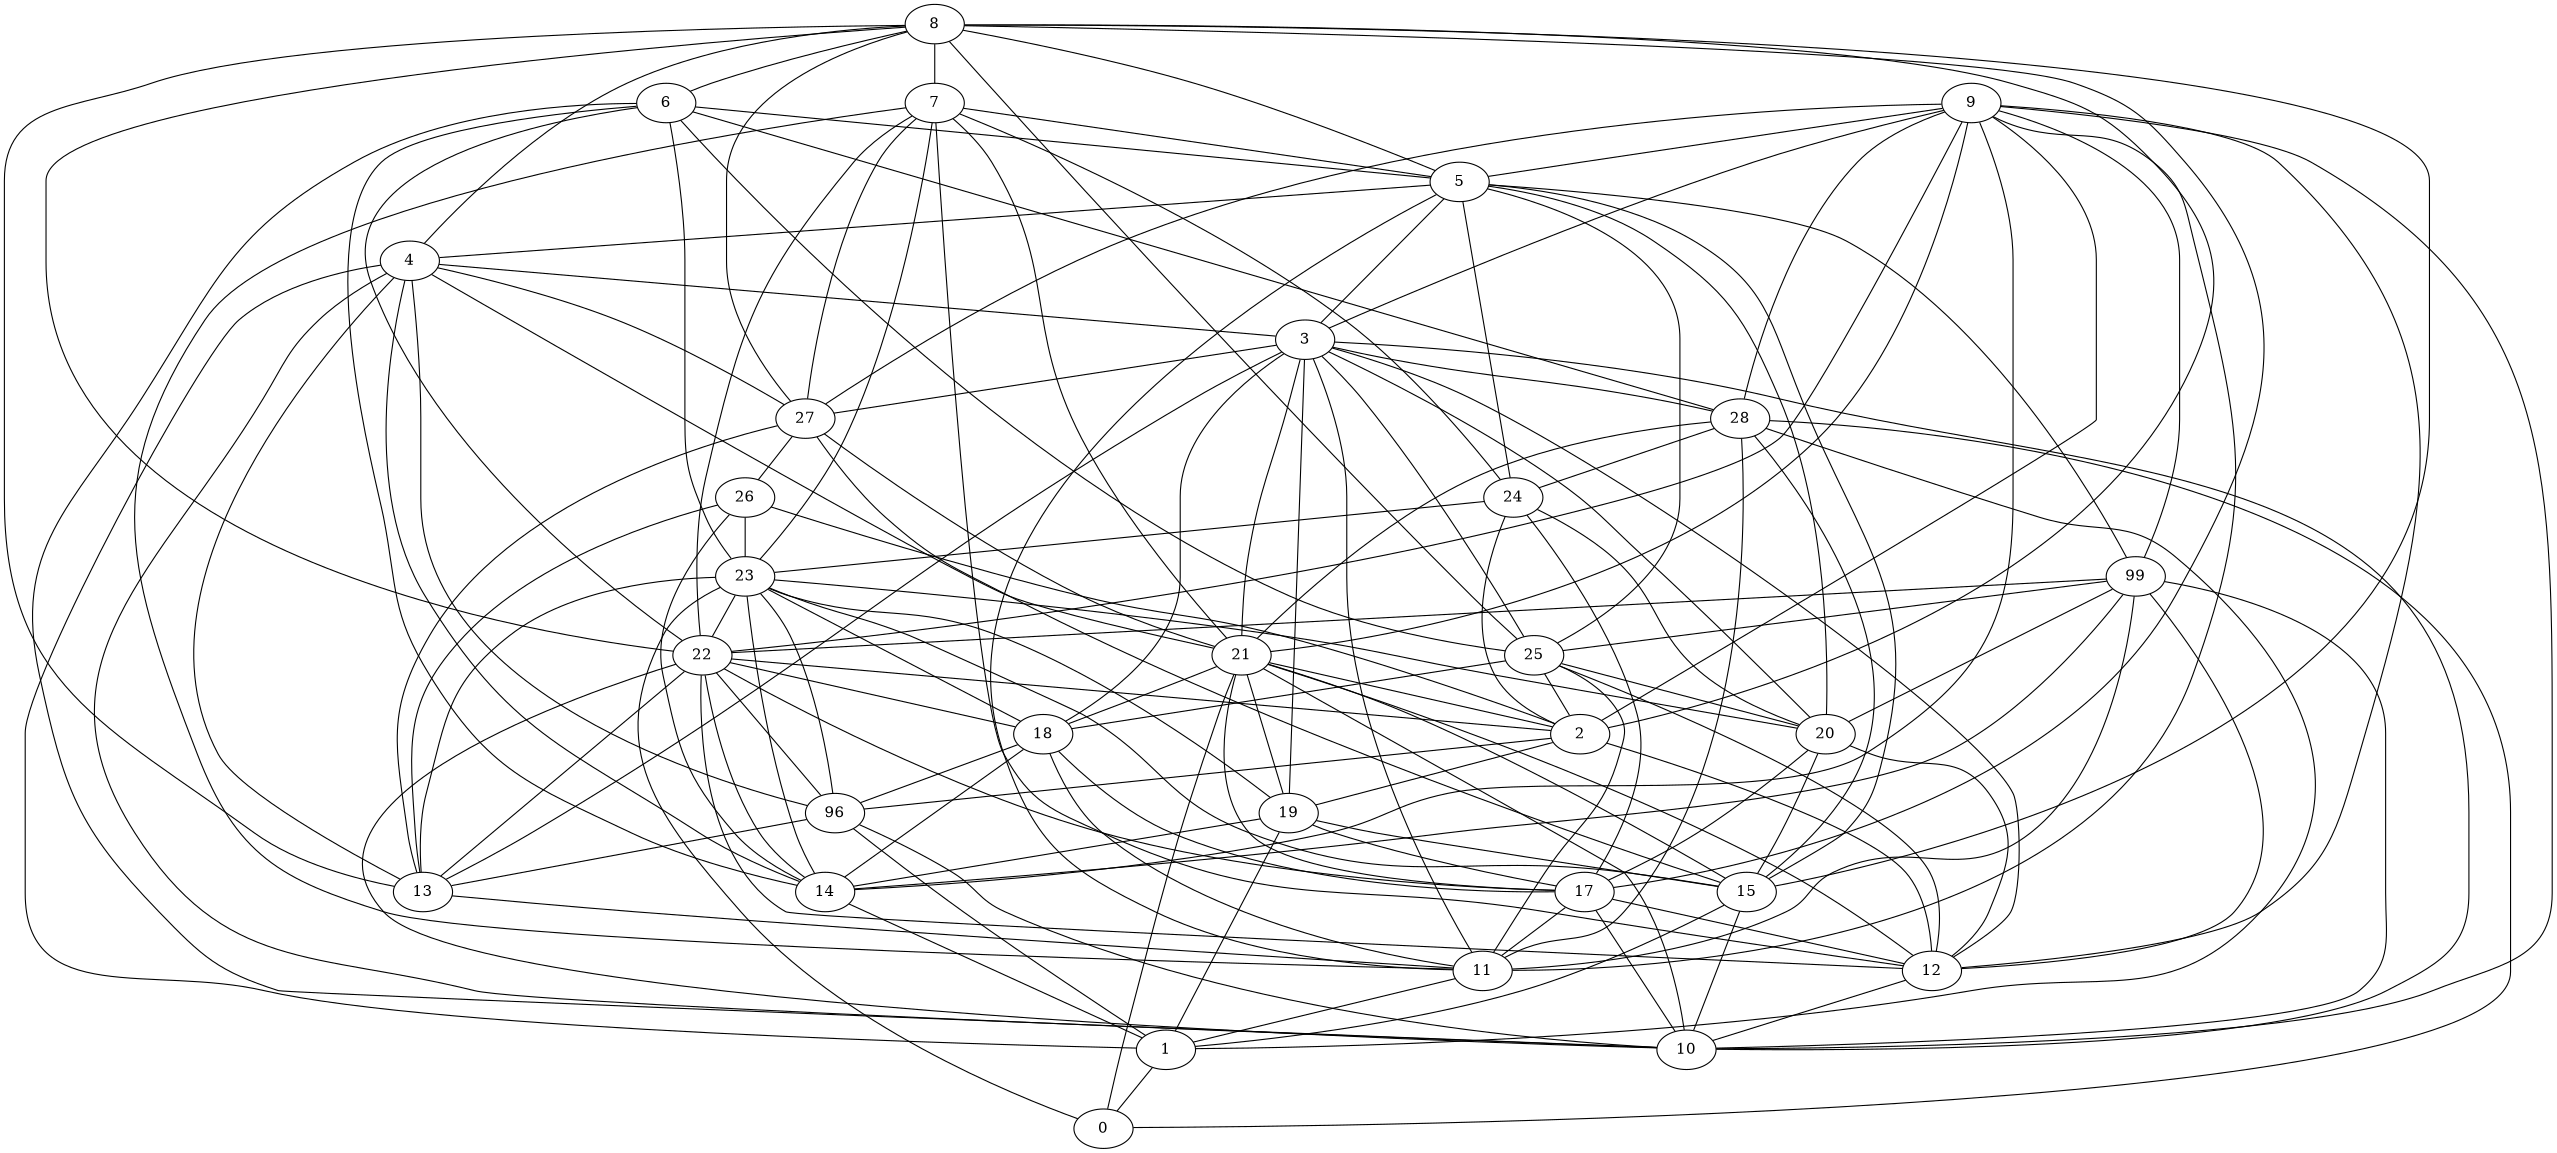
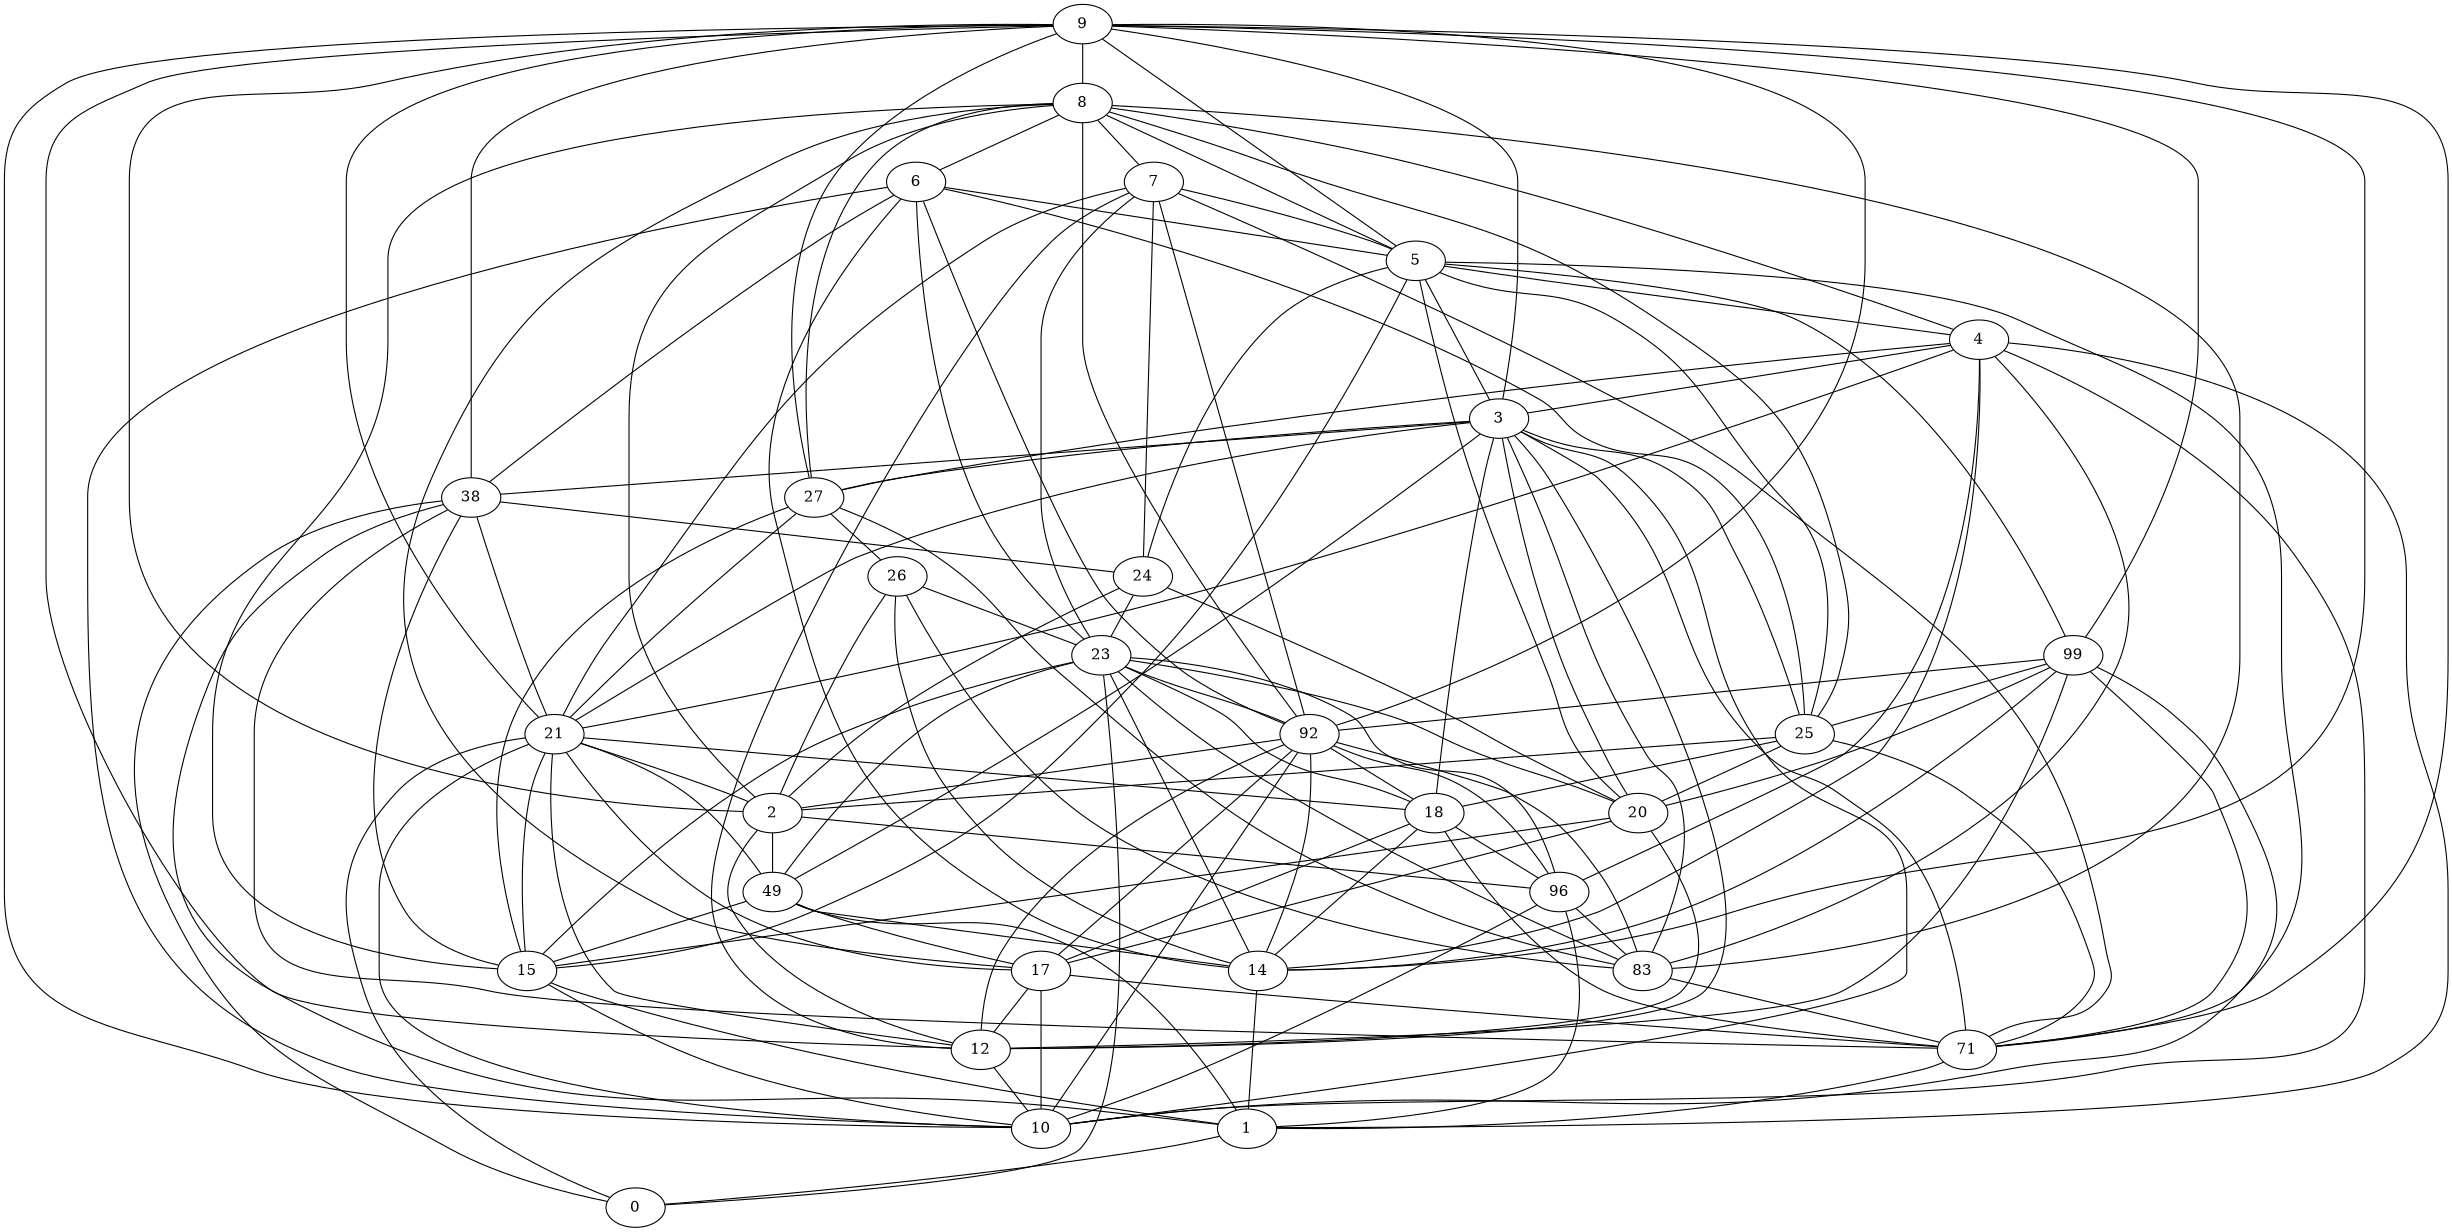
  digraph {
    fontname="DejaVu Serif"
    node [fontname="DejaVu Serif"]
    edge [color=black dir=none fontname="DejaVu Serif"]
    1
    0
    9
-   22
+   22 [label=92]
    27
-   11
+   11 [label=71]
    21
    10
    n9 [label=99]
    14
    12
-   28
+   28 [label=38]
    5
    2
    8
    3
    n17 [label=96]
-   13
+   13 [label=83]
    17
    18
    15
    26
-   19
+   19 [label=49]
    20
    25
    23
    24
    7
    4
    6
    subgraph sub_1 {
      1
      0
      9
      22
      27
      11
      21
      10
      n9
      14
      12
      28
      5
      2
      8
      3
      n17
      13
      17
      18
      15
      26
      19
      20
      25
      23
      24
      7
      4
      6
    }
    1 -> 0
    9 -> 22
    9 -> 27
    9 -> 11
    9 -> 21
    9 -> 10
    9 -> n9
    9 -> 14
    9 -> 12
    9 -> 28
    9 -> 5
    9 -> 2
+   9 -> 8
    9 -> 3
    22 -> 10
    22 -> 14
    22 -> 12
    22 -> 2
    22 -> n17
    22 -> 13
    22 -> 17
    22 -> 18
    27 -> 21
    27 -> 13
    27 -> 15
    27 -> 26
    11 -> 1
    21 -> 0
    21 -> 10
    21 -> 12
    21 -> 2
    21 -> 17
    21 -> 18
    21 -> 15
    21 -> 19
    n9 -> 22
    n9 -> 11
    n9 -> 10
    n9 -> 14
    n9 -> 12
    n9 -> 20
    n9 -> 25
    14 -> 1
    12 -> 10
    28 -> 1
    28 -> 0
    28 -> 11
    28 -> 21
    28 -> 15
    28 -> 24
    5 -> 11
    5 -> n9
    5 -> 3
    5 -> 15
    5 -> 20
    5 -> 25
    5 -> 24
    5 -> 4
    2 -> 12
    2 -> n17
    2 -> 19
    8 -> 22
    8 -> 27
    8 -> 5
    8 -> 2
    8 -> 13
    8 -> 17
    8 -> 15
    8 -> 25
    8 -> 7
    8 -> 4
    8 -> 6
    3 -> 27
    3 -> 11
    3 -> 21
    3 -> 10
    3 -> 12
    3 -> 28
    3 -> 13
    3 -> 18
    3 -> 19
    3 -> 20
    3 -> 25
    n17 -> 1
    n17 -> 10
    n17 -> 13
    13 -> 11
    17 -> 11
    17 -> 10
    17 -> 12
    18 -> 11
    18 -> 14
    18 -> n17
    18 -> 17
    15 -> 1
    15 -> 10
    26 -> 14
    26 -> 2
    26 -> 13
    26 -> 23
    19 -> 1
    19 -> 14
    19 -> 17
    19 -> 15
    20 -> 12
    20 -> 17
    20 -> 15
    25 -> 11
-   25 -> 12
    25 -> 2
    25 -> 18
    25 -> 20
    23 -> 0
    23 -> 22
    23 -> 14
    23 -> n17
    23 -> 13
    23 -> 18
    23 -> 15
    23 -> 19
    23 -> 20
    24 -> 2
-   24 -> 17
    24 -> 20
    24 -> 23
    7 -> 22
-   7 -> 27
    7 -> 11
    7 -> 21
    7 -> 12
    7 -> 5
    7 -> 23
    7 -> 24
    4 -> 1
    4 -> 27
    4 -> 21
    4 -> 10
    4 -> 14
    4 -> 3
    4 -> n17
    4 -> 13
    6 -> 22
    6 -> 10
    6 -> 14
    6 -> 28
    6 -> 5
    6 -> 25
    6 -> 23
  }
